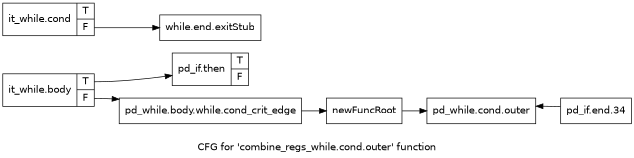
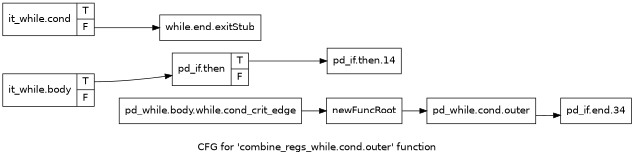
  digraph {
    fontname="DejaVu Sans"
    label="CFG for 'combine_regs_while.cond.outer' function"
    rankdir=LR
    node [fontname="DejaVu Sans" shape=record]
    edge [fontname="DejaVu Sans"]
    n1 [label="{newFuncRoot}"]
    n2 [label="{pd_while.cond.outer}"]
    n3 [label="{it_while.cond|{<s0>T|<s1>F}}"]
    n4 [label="{while.end.exitStub}"]
    n5 [label="{it_while.body|{<s0>T|<s1>F}}"]
    n6 [label="{pd_if.then|{<s0>T|<s1>F}}"]
    n7 [label="{pd_while.body.while.cond_crit_edge}"]
+   n8 [label="{pd_if.then.14}"]
    n9 [label="{pd_if.end.34}"]
    n1 -> n2
    n3 -> n4 [tailport=s1]
    n5 -> n6 [tailport=s0]
-   n5 -> n7 [tailport=s1]
+   n6 -> n8 [tailport=s0]
    n7 -> n1
-   n9 -> n2
+   n2 -> n9
  }
